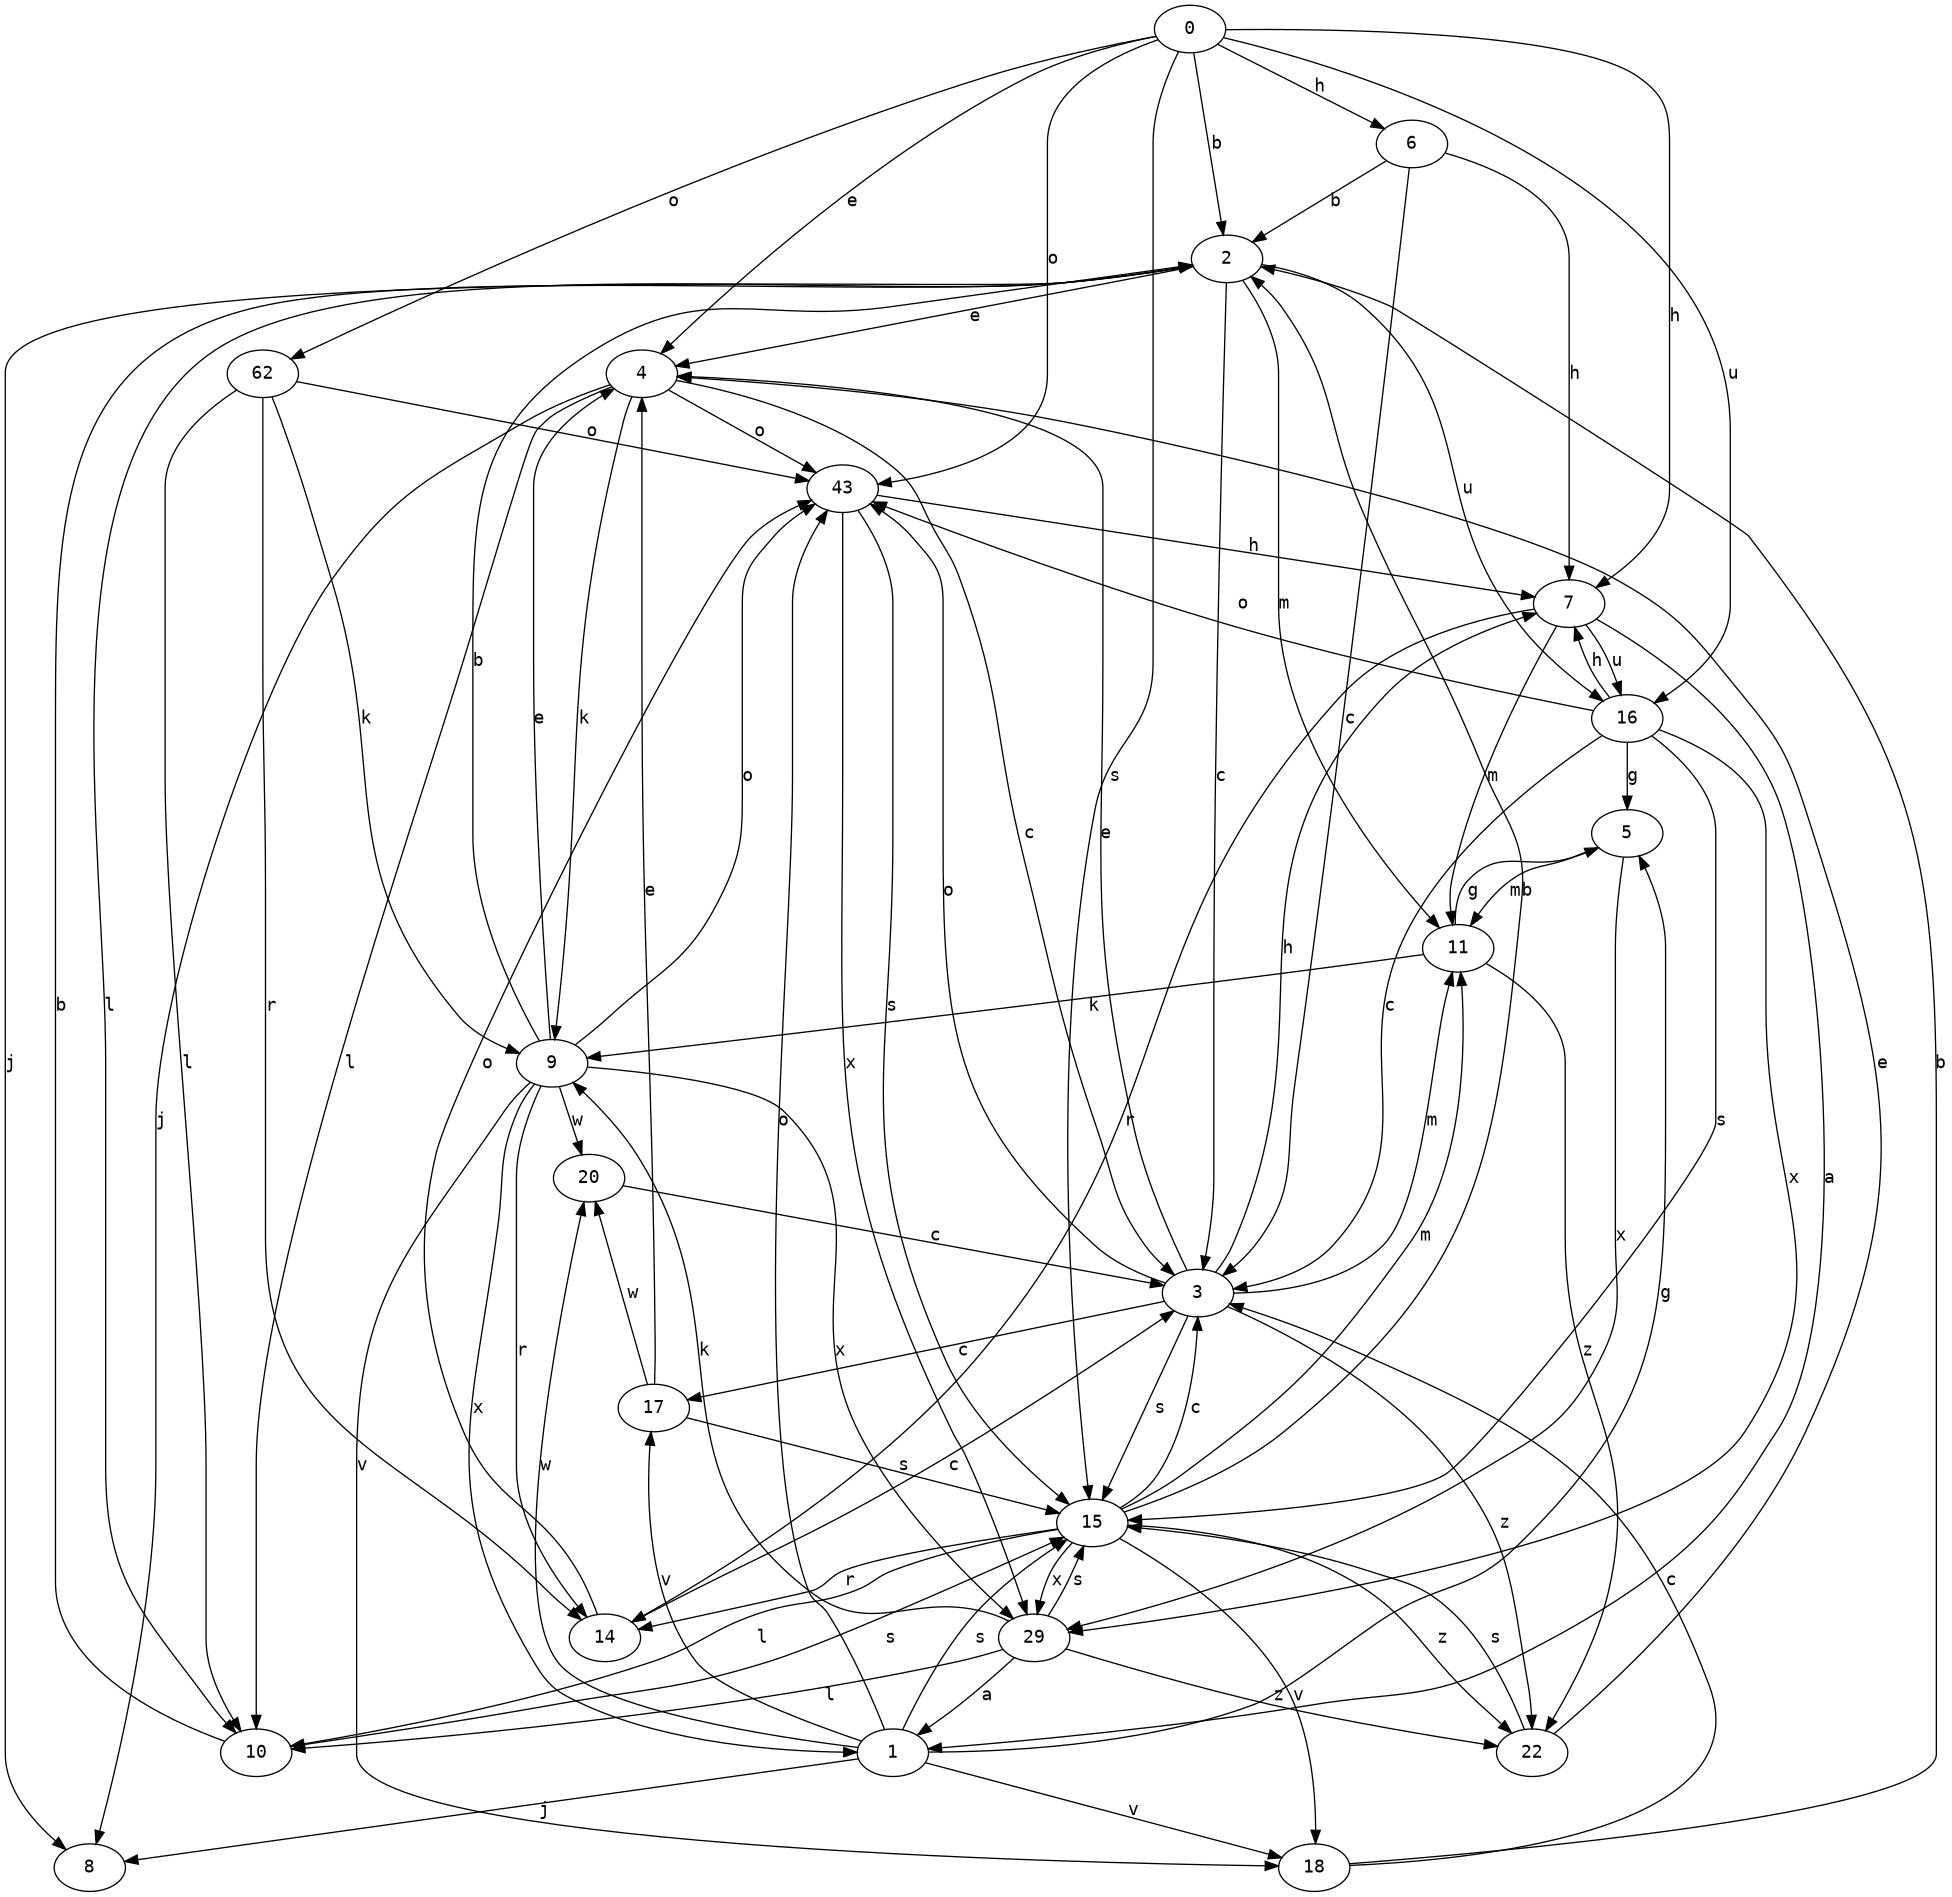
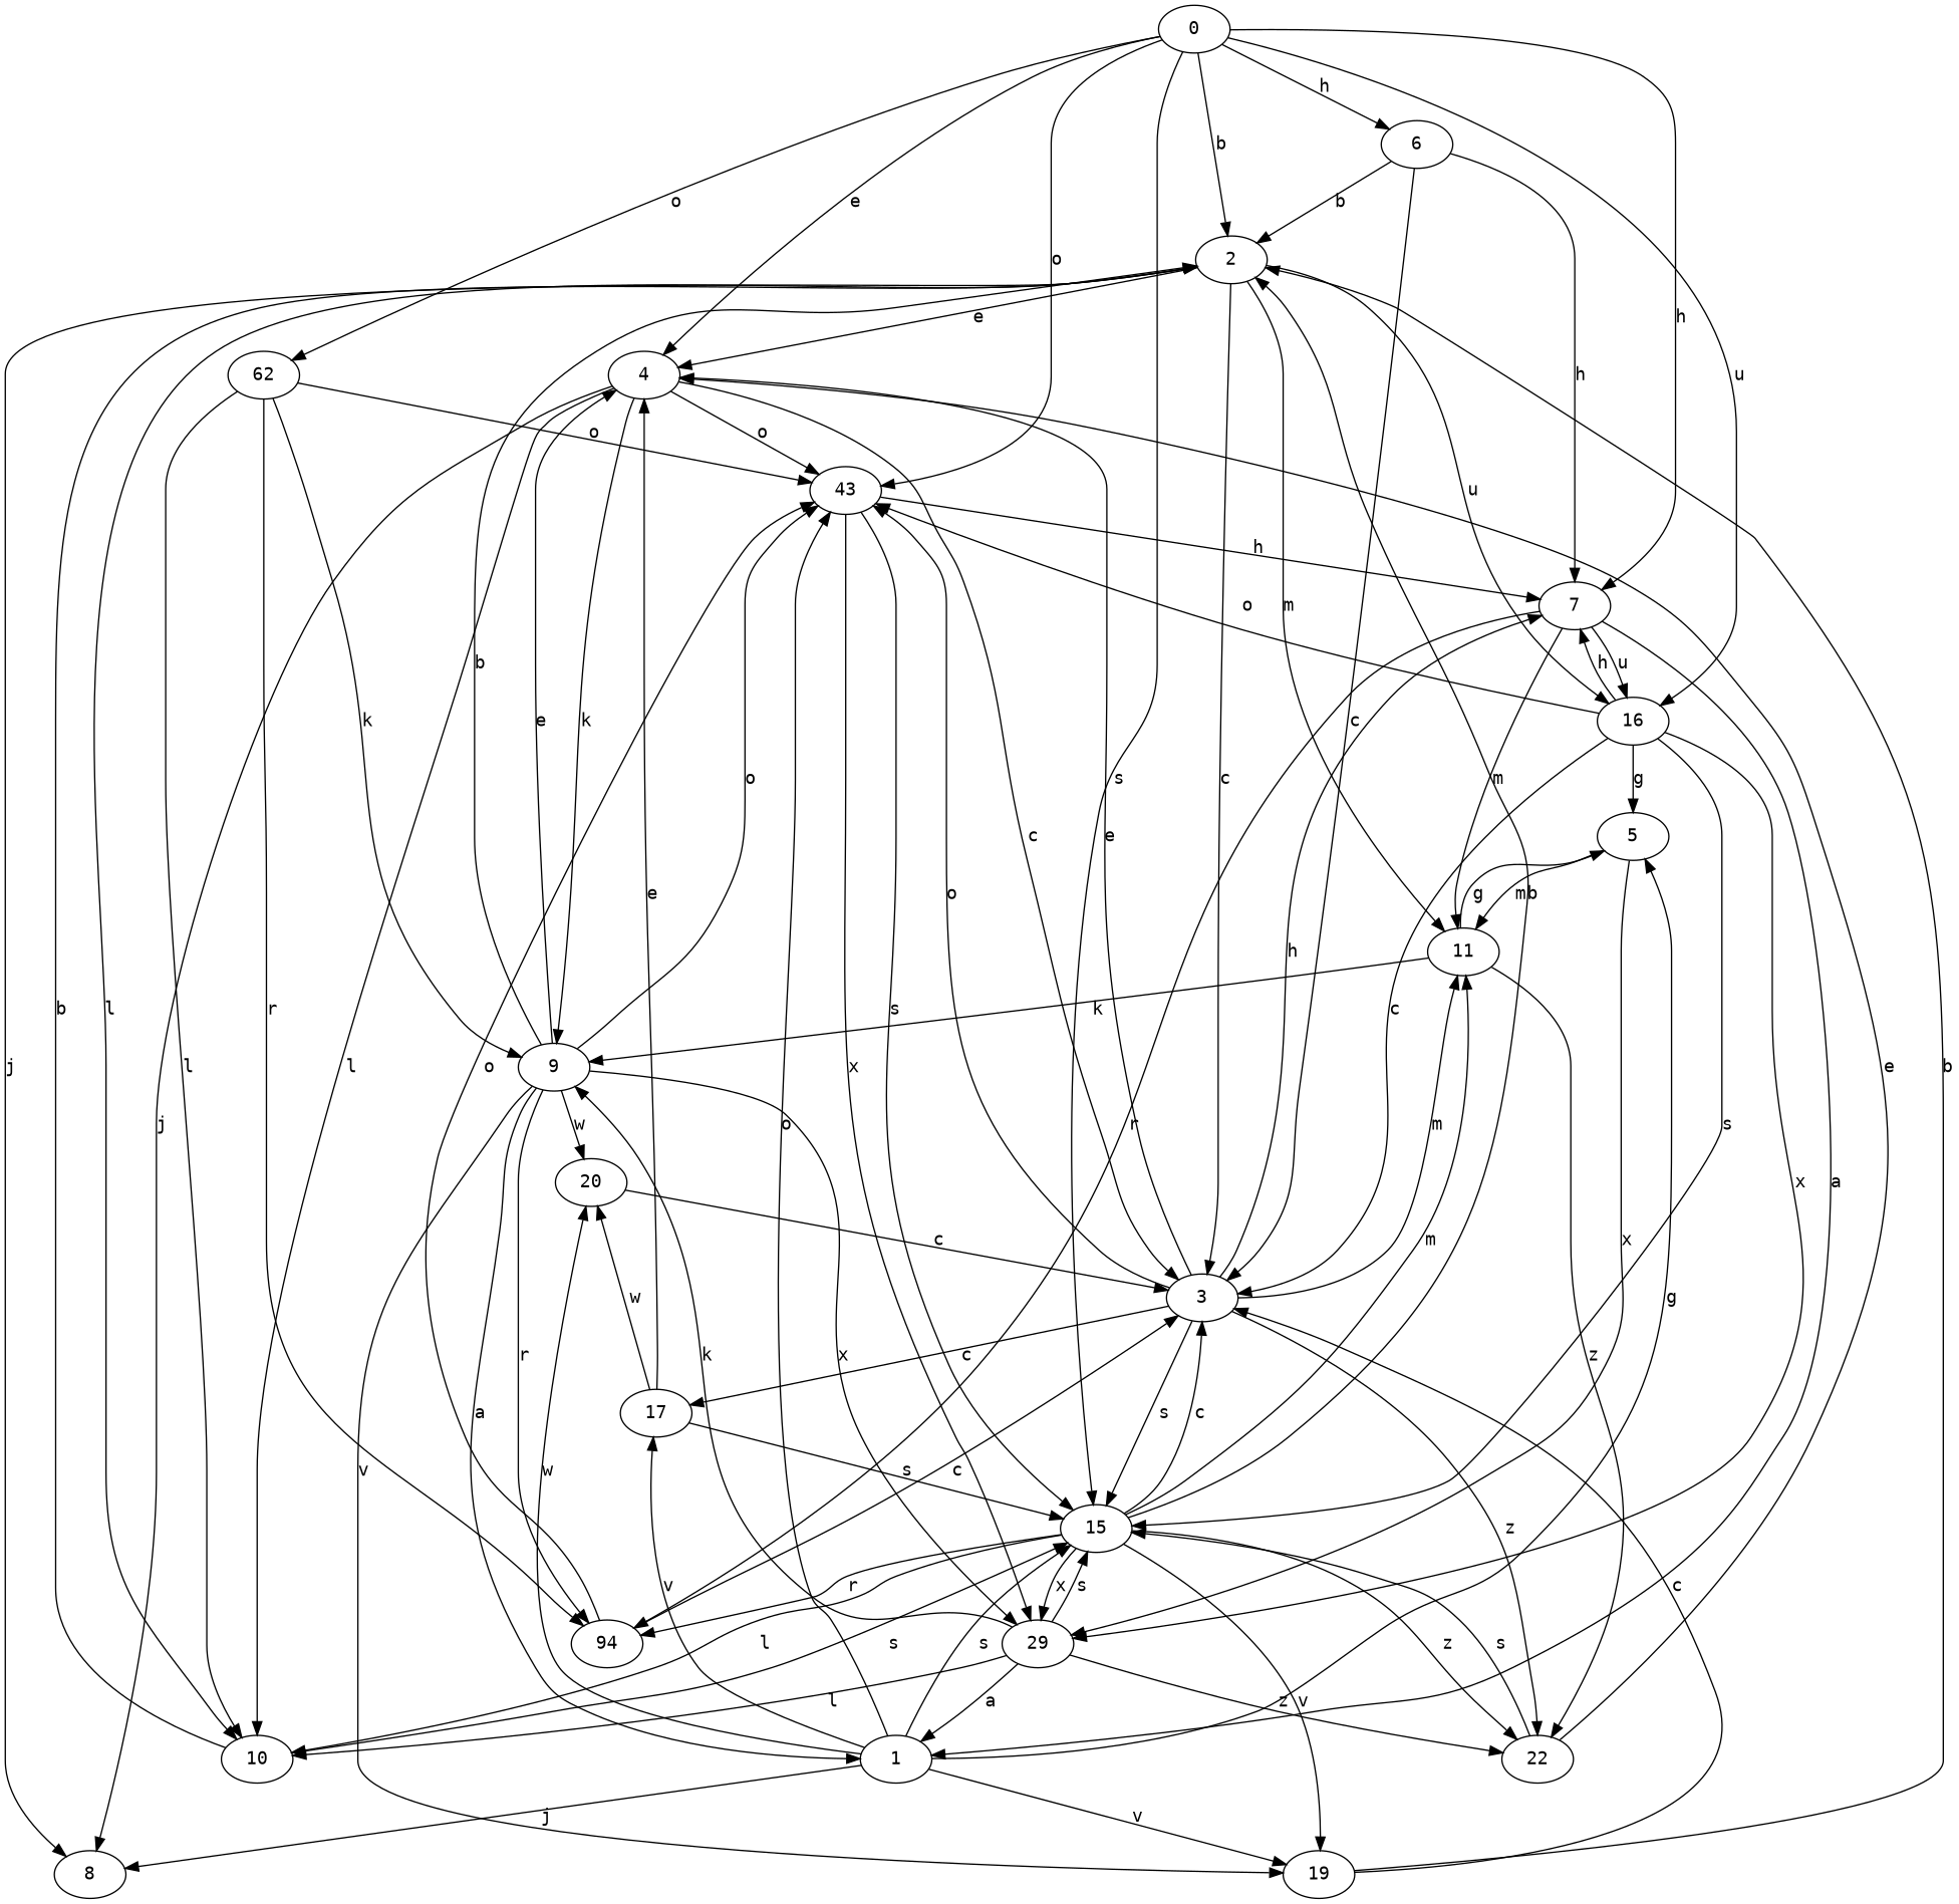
  strict digraph {
    fontname="DejaVu Sans Mono"
    node [fontname="DejaVu Sans Mono"]
    edge [fontname="DejaVu Sans Mono"]
    0
    2
    4
    6
    7
    n6 [label=62]
    n7 [label=43]
    15
    16
    8
    3
    10
    11
    9
    1
-   14
+   14 [label=94]
    n17 [label=29]
-   18
+   18 [label=19]
    22
    5
    17
    20
    0 -> 2 [label=b]
    0 -> 4 [label=e]
    0 -> 6 [label=h]
    0 -> 7 [label=h]
    0 -> n6 [label=o]
    0 -> n7 [label=o]
    0 -> 15 [label=s]
    0 -> 16 [label=u]
    2 -> 4 [label=e]
    2 -> 16 [label=u]
    2 -> 8 [label=j]
    2 -> 3 [label=c]
    2 -> 10 [label=l]
    2 -> 11 [label=m]
    4 -> n7 [label=o]
    4 -> 8 [label=j]
    4 -> 3 [label=c]
    4 -> 10 [label=l]
    4 -> 9 [label=k]
    6 -> 2 [label=b]
    6 -> 7 [label=h]
    6 -> 3 [label=c]
    7 -> 16 [label=u]
    7 -> 11 [label=m]
    7 -> 1 [label=a]
    7 -> 14 [label=r]
    n6 -> n7 [label=o]
    n6 -> 10 [label=l]
    n6 -> 9 [label=k]
    n6 -> 14 [label=r]
    n7 -> 7 [label=h]
    n7 -> 15 [label=s]
    n7 -> n17 [label=x]
    15 -> 2 [label=b]
    15 -> 3 [label=c]
    15 -> 10 [label=l]
    15 -> 11 [label=m]
    15 -> 14 [label=r]
    15 -> n17 [label=x]
    15 -> 18 [label=v]
    15 -> 22 [label=z]
    16 -> 7 [label=h]
    16 -> n7 [label=o]
    16 -> 15 [label=s]
    16 -> 3 [label=c]
    16 -> n17 [label=x]
    16 -> 5 [label=g]
    3 -> 4 [label=e]
    3 -> 7 [label=h]
    3 -> n7 [label=o]
    3 -> 15 [label=s]
    3 -> 11 [label=m]
    3 -> 22 [label=z]
    3 -> 17 [label=c]
    10 -> 2 [label=b]
    10 -> 15 [label=s]
    11 -> 9 [label=k]
    11 -> 22 [label=z]
    11 -> 5 [label=g]
    9 -> 2 [label=b]
    9 -> 4 [label=e]
    9 -> n7 [label=o]
-   9 -> 1 [label=x]
+   9 -> 1 [label=a]
    9 -> 14 [label=r]
    9 -> n17 [label=x]
    9 -> 18 [label=v]
    9 -> 20 [label=w]
    1 -> n7 [label=o]
    1 -> 15 [label=s]
    1 -> 8 [label=j]
    1 -> 18 [label=v]
    1 -> 5 [label=g]
    1 -> 17 [label=v]
    1 -> 20 [label=w]
    14 -> n7 [label=o]
    14 -> 3 [label=c]
    n17 -> 15 [label=s]
    n17 -> 10 [label=l]
    n17 -> 9 [label=k]
    n17 -> 1 [label=a]
    n17 -> 22 [label=z]
    18 -> 2 [label=b]
    18 -> 3 [label=c]
    22 -> 4 [label=e]
    22 -> 15 [label=s]
    5 -> 11 [label=m]
    5 -> n17 [label=x]
    17 -> 4 [label=e]
    17 -> 15 [label=s]
    17 -> 20 [label=w]
    20 -> 3 [label=c]
  }
